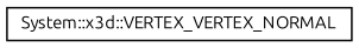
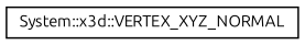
  digraph {
    rankdir=LR
    fontname=Ubuntu
-   n1 [color=black fillcolor=white fontname=Ubuntu fontsize=10 height=0.2 label="System::x3d::VERTEX_VERTEX_NORMAL" shape=record style=filled width=0.4]
+   n1 [color=black fillcolor=white fontname=Ubuntu fontsize=10 height=0.2 label="System::x3d::VERTEX_XYZ_NORMAL" shape=record style=filled width=0.4]
  }
